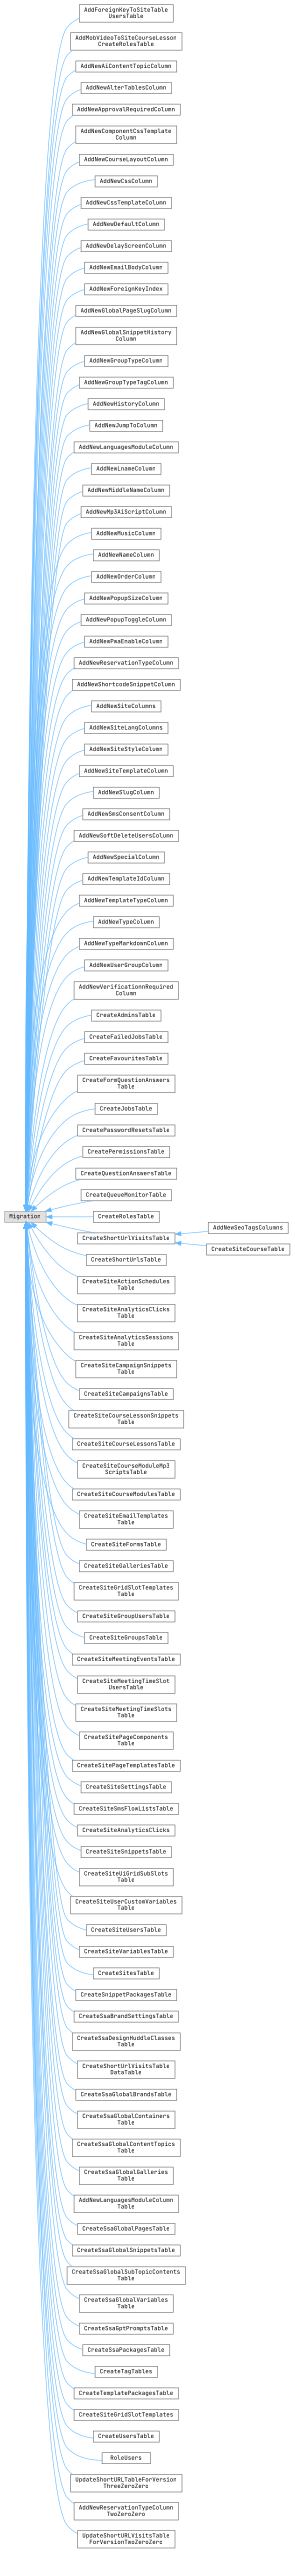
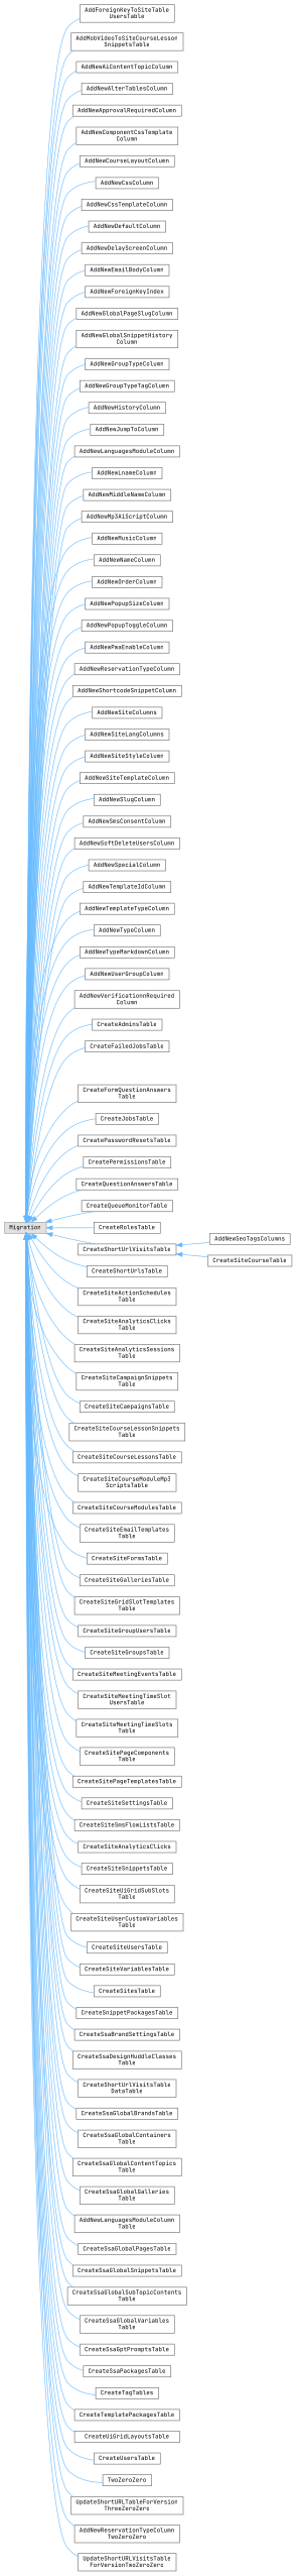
  digraph {
    fontname="JetBrains Mono"
    rankdir=LR
    node [color=grey40 fillcolor=white fontname="JetBrains Mono" fontsize=10 shape=box style=filled]
    edge [color=steelblue1 dir=back fontname="JetBrains Mono" fontsize=10 labelfontname=Helvetica labelfontsize=10 style=solid]
    n1 [color=grey60 fillcolor="#E0E0E0" height=0.2 label=Migration width=0.4]
    n2 [height=0.2 label="AddForeignKeyToSiteTable\lUsersTable" width=0.4]
-   n3 [height=0.2 label="AddMobVideoToSiteCourseLesson\lCreateRolesTable" width=0.4]
+   n3 [height=0.2 label="AddMobVideoToSiteCourseLesson\lSnippetsTable" width=0.4]
    n4 [height=0.2 label=AddNewAiContentTopicColumn width=0.4]
    n5 [height=0.2 label=AddNewAlterTablesColumn width=0.4]
    n6 [height=0.2 label=AddNewApprovalRequiredColumn width=0.4]
    n7 [height=0.2 label="AddNewComponentCssTemplate\lColumn" width=0.4]
    n8 [height=0.2 label=AddNewCourseLayoutColumn width=0.4]
    n9 [height=0.2 label=AddNewCssColumn width=0.4]
    n10 [height=0.2 label=AddNewCssTemplateColumn width=0.4]
    n11 [height=0.2 label=AddNewDefaultColumn width=0.4]
    n12 [height=0.2 label=AddNewDelayScreenColumn width=0.4]
    n13 [height=0.2 label=AddNewEmailBodyColumn width=0.4]
    n14 [height=0.2 label=AddNewForeignKeyIndex width=0.4]
    n15 [height=0.2 label=AddNewGlobalPageSlugColumn width=0.4]
    n16 [height=0.2 label="AddNewGlobalSnippetHistory\lColumn" width=0.4]
    n17 [height=0.2 label=AddNewGroupTypeColumn width=0.4]
    n18 [height=0.2 label=AddNewGroupTypeTagColumn width=0.4]
    n19 [height=0.2 label=AddNewHistoryColumn width=0.4]
    n20 [height=0.2 label=AddNewJumpToColumn width=0.4]
    n21 [height=0.2 label=AddNewLanguagesModuleColumn width=0.4]
    n22 [height=0.2 label=AddNewLnameColumn width=0.4]
    n23 [height=0.2 label=AddNewMiddleNameColumn width=0.4]
    n24 [height=0.2 label=AddNewMp3AiScriptColumn width=0.4]
    n25 [height=0.2 label=AddNewMusicColumn width=0.4]
    n26 [height=0.2 label=AddNewNameColumn width=0.4]
    n27 [height=0.2 label=AddNewOrderColumn width=0.4]
    n28 [height=0.2 label=AddNewPopupSizeColumn width=0.4]
    n29 [height=0.2 label=AddNewPopupToggleColumn width=0.4]
    n30 [height=0.2 label=AddNewPwaEnableColumn width=0.4]
    n31 [height=0.2 label=AddNewReservationTypeColumn width=0.4]
    n32 [height=0.2 label=AddNewShortcodeSnippetColumn width=0.4]
    n33 [height=0.2 label=AddNewSiteColumns width=0.4]
    n34 [height=0.2 label=AddNewSiteLangColumns width=0.4]
    n35 [height=0.2 label=AddNewSiteStyleColumn width=0.4]
    n36 [height=0.2 label=AddNewSiteTemplateColumn width=0.4]
    n37 [height=0.2 label=AddNewSlugColumn width=0.4]
    n38 [height=0.2 label=AddNewSmsConsentColumn width=0.4]
    n39 [height=0.2 label=AddNewSoftDeleteUsersColumn width=0.4]
    n40 [height=0.2 label=AddNewSpecialColumn width=0.4]
    n41 [height=0.2 label=AddNewTemplateIdColumn width=0.4]
    n42 [height=0.2 label=AddNewTemplateTypeColumn width=0.4]
    n43 [height=0.2 label=AddNewTypeColumn width=0.4]
    n44 [height=0.2 label=AddNewTypeMarkdownColumn width=0.4]
    n45 [height=0.2 label=AddNewUserGroupColumn width=0.4]
    n46 [height=0.2 label="AddNewVerificationnRequired\lColumn" width=0.4]
    n47 [height=0.2 label=CreateAdminsTable width=0.4]
    n48 [height=0.2 label=CreateFailedJobsTable width=0.4]
-   n49 [height=0.2 label=CreateFavouritesTable width=0.4]
    n50 [height=0.2 label="CreateFormQuestionAnswers\lTable" width=0.4]
    n51 [height=0.2 label=CreateJobsTable width=0.4]
    n52 [height=0.2 label=CreatePasswordResetsTable width=0.4]
    n53 [height=0.2 label=CreatePermissionsTable width=0.4]
    n54 [height=0.2 label=CreateQuestionAnswersTable width=0.4]
    n55 [height=0.2 label=CreateQueueMonitorTable width=0.4]
    n56 [height=0.2 label=CreateRolesTable width=0.4]
    n57 [height=0.2 label=CreateShortUrlVisitsTable width=0.4]
    n58 [height=0.2 label=CreateShortUrlsTable width=0.4]
    n59 [height=0.2 label="CreateSiteActionSchedules\lTable" width=0.4]
    n60 [height=0.2 label="CreateSiteAnalyticsClicks\lTable" width=0.4]
    n61 [height=0.2 label="CreateSiteAnalyticsSessions\lTable" width=0.4]
    n62 [height=0.2 label="CreateSiteCampaignSnippets\lTable" width=0.4]
    n63 [height=0.2 label=CreateSiteCampaignsTable width=0.4]
    n64 [height=0.2 label="CreateSiteCourseLessonSnippets\lTable" width=0.4]
    n65 [height=0.2 label=CreateSiteCourseLessonsTable width=0.4]
    n66 [height=0.2 label="CreateSiteCourseModuleMp3\lScriptsTable" width=0.4]
    n67 [height=0.2 label=CreateSiteCourseModulesTable width=0.4]
    n68 [height=0.2 label="CreateSiteEmailTemplates\lTable" width=0.4]
    n69 [height=0.2 label=CreateSiteFormsTable width=0.4]
    n70 [height=0.2 label=CreateSiteGalleriesTable width=0.4]
    n71 [height=0.2 label="CreateSiteGridSlotTemplates\lTable" width=0.4]
    n72 [height=0.2 label=CreateSiteGroupUsersTable width=0.4]
    n73 [height=0.2 label=CreateSiteGroupsTable width=0.4]
    n74 [height=0.2 label=CreateSiteMeetingEventsTable width=0.4]
    n75 [height=0.2 label="CreateSiteMeetingTimeSlot\lUsersTable" width=0.4]
    n76 [height=0.2 label="CreateSiteMeetingTimeSlots\lTable" width=0.4]
    n77 [height=0.2 label="CreateSitePageComponents\lTable" width=0.4]
    n78 [height=0.2 label=CreateSitePageTemplatesTable width=0.4]
    n79 [height=0.2 label=CreateSiteSettingsTable width=0.4]
    n80 [height=0.2 label=CreateSiteSmsFlowListsTable width=0.4]
    n81 [height=0.2 label=CreateSiteAnalyticsClicks width=0.4]
    n82 [height=0.2 label=CreateSiteSnippetsTable width=0.4]
    n83 [height=0.2 label="CreateSiteUiGridSubSlots\lTable" width=0.4]
    n84 [height=0.2 label="CreateSiteUserCustomVariables\lTable" width=0.4]
    n85 [height=0.2 label=CreateSiteUsersTable width=0.4]
    n86 [height=0.2 label=CreateSiteVariablesTable width=0.4]
    n87 [height=0.2 label=CreateSitesTable width=0.4]
    n88 [height=0.2 label=CreateSnippetPackagesTable width=0.4]
    n89 [height=0.2 label=CreateSsaBrandSettingsTable width=0.4]
    n90 [height=0.2 label="CreateSsaDesignHuddleClasses\lTable" width=0.4]
    n91 [height=0.2 label="CreateShortUrlVisitsTable\lDataTable" width=0.4]
    n92 [height=0.2 label=CreateSsaGlobalBrandsTable width=0.4]
    n93 [height=0.2 label="CreateSsaGlobalContainers\lTable" width=0.4]
    n94 [height=0.2 label="CreateSsaGlobalContentTopics\lTable" width=0.4]
    n95 [height=0.2 label="CreateSsaGlobalGalleries\lTable" width=0.4]
    n96 [height=0.2 label="AddNewLanguagesModuleColumn\lTable" width=0.4]
    n97 [height=0.2 label=CreateSsaGlobalPagesTable width=0.4]
    n98 [height=0.2 label=CreateSsaGlobalSnippetsTable width=0.4]
    n99 [height=0.2 label="CreateSsaGlobalSubTopicContents\lTable" width=0.4]
    n100 [height=0.2 label="CreateSsaGlobalVariables\lTable" width=0.4]
    n101 [height=0.2 label=CreateSsaGptPromptsTable width=0.4]
    n102 [height=0.2 label=CreateSsaPackagesTable width=0.4]
    n103 [height=0.2 label=CreateTagTables width=0.4]
    n104 [height=0.2 label=CreateTemplatePackagesTable width=0.4]
-   n105 [height=0.2 label=CreateSiteGridSlotTemplates width=0.4]
+   n105 [height=0.2 label=CreateUiGridLayoutsTable width=0.4]
    n106 [height=0.2 label=CreateUsersTable width=0.4]
-   n107 [height=0.2 label=RoleUsers width=0.4]
+   n107 [height=0.2 label=TwoZeroZero width=0.4]
    n108 [height=0.2 label="UpdateShortURLTableForVersion\lThreeZeroZero" width=0.4]
    n109 [height=0.2 label="AddNewReservationTypeColumn\lTwoZeroZero" width=0.4]
    n110 [height=0.2 label="UpdateShortURLVisitsTable\lForVersionTwoZeroZero" width=0.4]
    n111 [height=0.2 label=AddNewSeoTagsColumns width=0.4]
    n112 [height=0.2 label=CreateSiteCourseTable width=0.4]
    n1 -> n2
    n1 -> n3
    n1 -> n4
    n1 -> n5
    n1 -> n6
    n1 -> n7
    n1 -> n8
    n1 -> n9
    n1 -> n10
    n1 -> n11
    n1 -> n12
    n1 -> n13
    n1 -> n14
    n1 -> n15
    n1 -> n16
    n1 -> n17
    n1 -> n18
    n1 -> n19
    n1 -> n20
    n1 -> n21
    n1 -> n22
    n1 -> n23
    n1 -> n24
    n1 -> n25
    n1 -> n26
    n1 -> n27
    n1 -> n28
    n1 -> n29
    n1 -> n30
    n1 -> n31
    n1 -> n32
    n1 -> n33
    n1 -> n34
    n1 -> n35
    n1 -> n36
    n1 -> n37
    n1 -> n38
    n1 -> n39
    n1 -> n40
    n1 -> n41
    n1 -> n42
    n1 -> n43
    n1 -> n44
    n1 -> n45
    n1 -> n46
    n1 -> n47
    n1 -> n48
-   n1 -> n49
    n1 -> n50
    n1 -> n51
    n1 -> n52
    n1 -> n53
    n1 -> n54
    n1 -> n55
    n1 -> n56
    n1 -> n57
    n1 -> n58
    n1 -> n59
    n1 -> n60
    n1 -> n61
    n1 -> n62
    n1 -> n63
    n1 -> n64
    n1 -> n65
    n1 -> n66
    n1 -> n67
    n1 -> n68
    n1 -> n69
    n1 -> n70
    n1 -> n71
    n1 -> n72
    n1 -> n73
    n1 -> n74
    n1 -> n75
    n1 -> n76
    n1 -> n77
    n1 -> n78
    n1 -> n79
    n1 -> n80
    n1 -> n81
    n1 -> n82
    n1 -> n83
    n1 -> n84
    n1 -> n85
    n1 -> n86
    n1 -> n87
    n1 -> n88
    n1 -> n89
    n1 -> n90
    n1 -> n91
    n1 -> n92
    n1 -> n93
    n1 -> n94
    n1 -> n95
    n1 -> n96
    n1 -> n97
    n1 -> n98
    n1 -> n99
    n1 -> n100
    n1 -> n101
    n1 -> n102
    n1 -> n103
    n1 -> n104
    n1 -> n105
    n1 -> n106
    n1 -> n107
    n1 -> n108
    n1 -> n109
    n1 -> n110
    n57 -> n111
    n57 -> n112
  }
